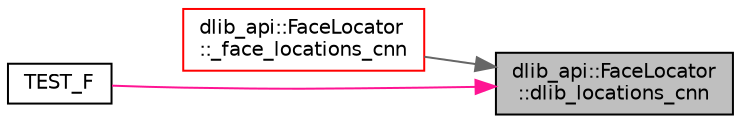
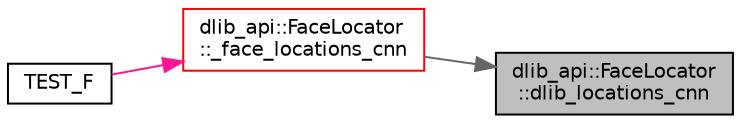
  digraph {
    rankdir=RL
    node [color=black fillcolor=white fontname=Helvetica fontsize=10 shape=record style=filled]
    edge [dir=back fontname=Helvetica fontsize=10 labelfontname=Helvetica labelfontsize=10 style=solid]
    n1 [fillcolor=grey75 fontcolor=black height=0.2 label="dlib_api::FaceLocator\l::dlib_locations_cnn" width=0.4]
    n2 [color=red height=0.2 label="dlib_api::FaceLocator\l::_face_locations_cnn" width=0.4]
    n3 [height=0.2 label=TEST_F width=0.4]
    n1 -> n2 [color=gray40]
-   n1 -> n3 [color=deeppink]
+   n2 -> n3 [color=deeppink]
  }
